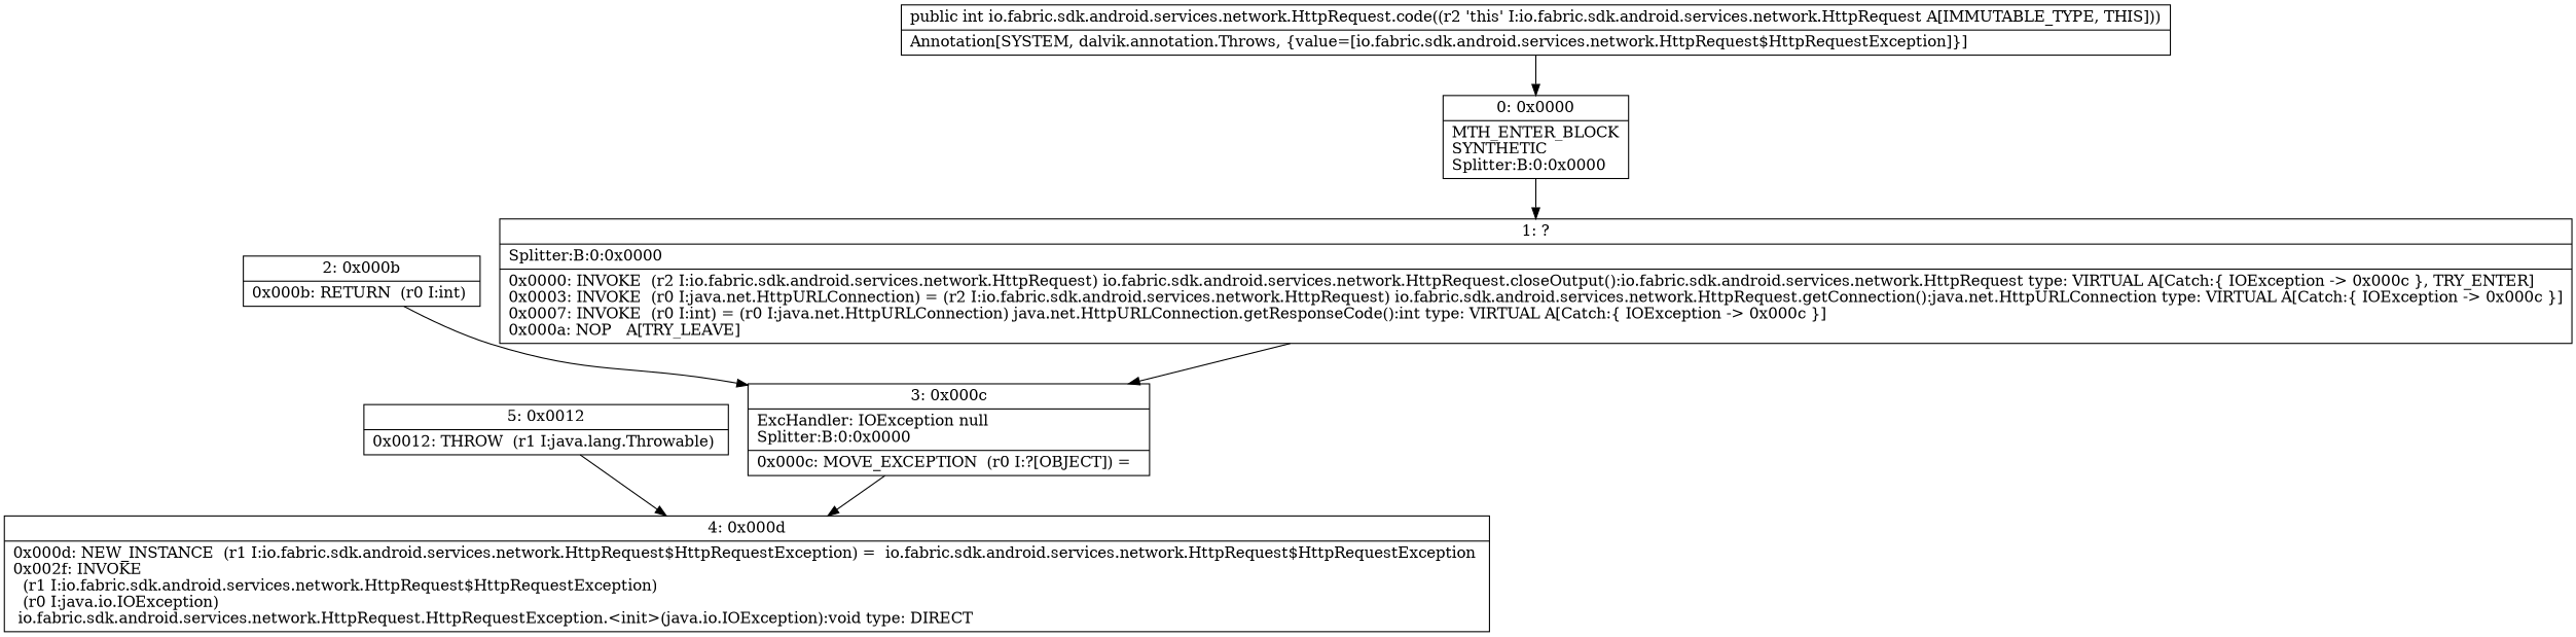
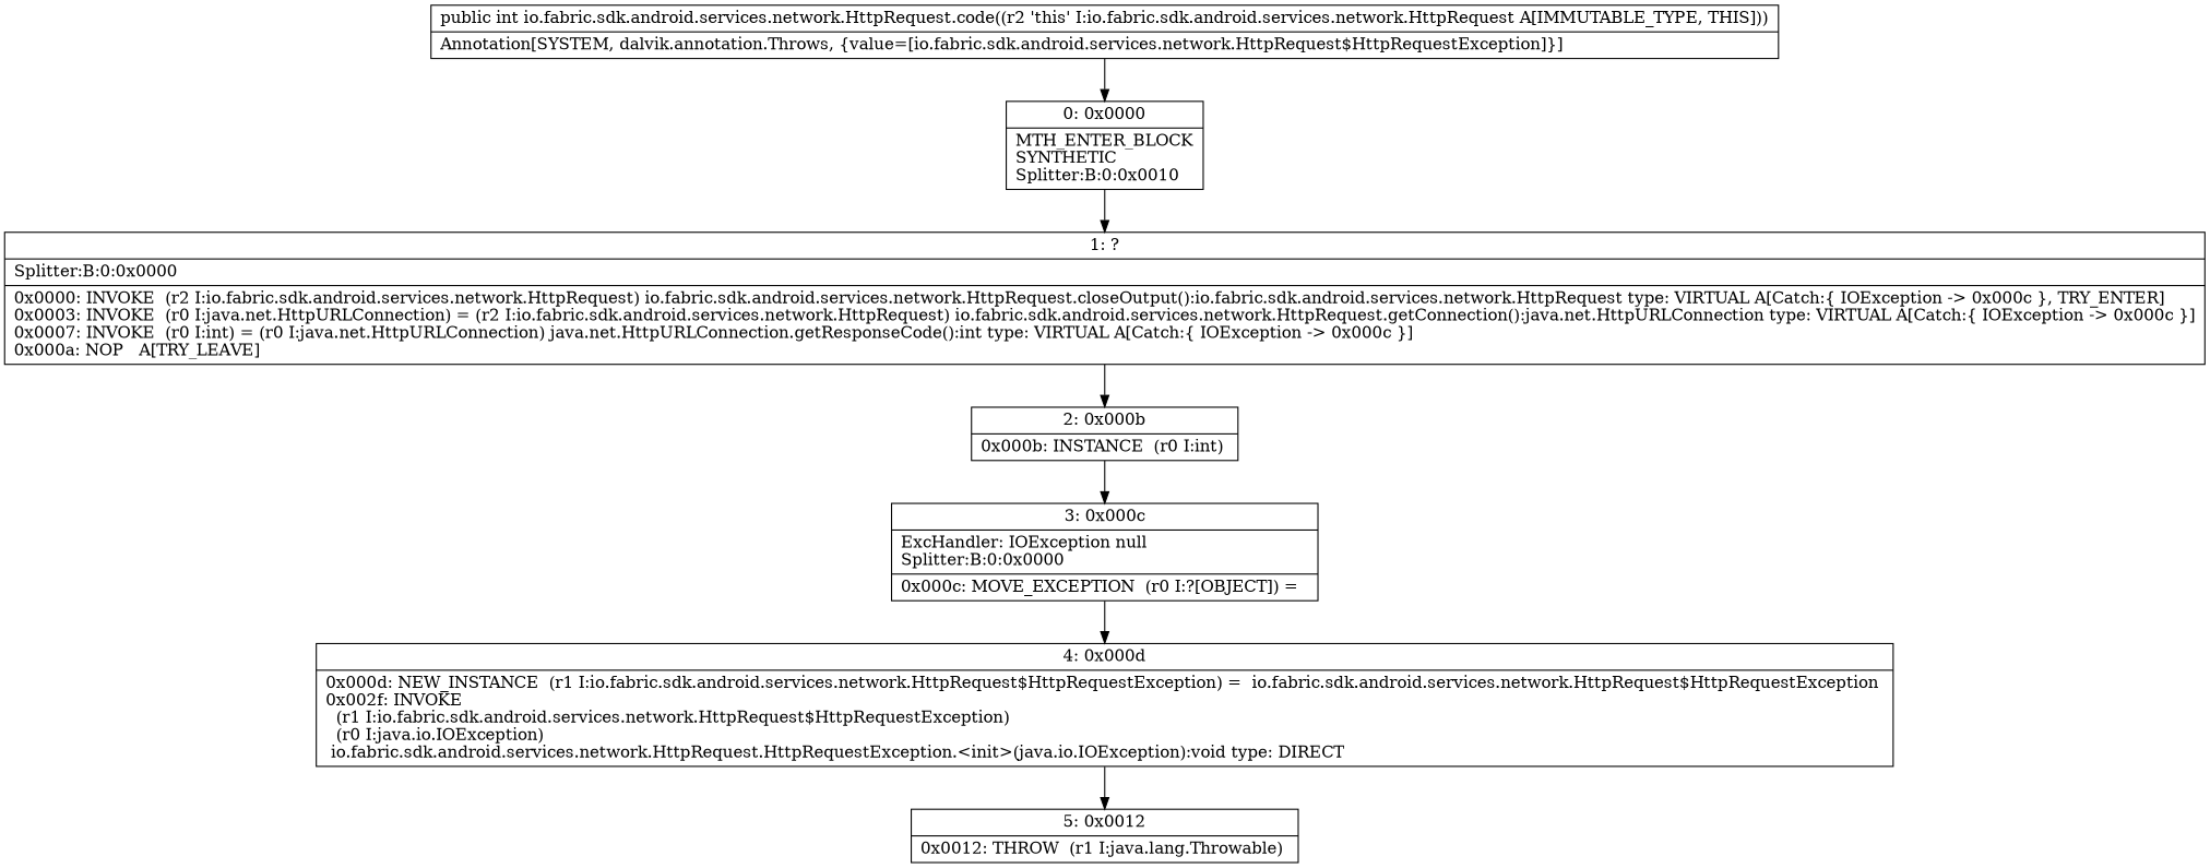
  digraph {
    node [shape=record]
-   n1 [label="{0\:\ 0x0000|MTH_ENTER_BLOCK\lSYNTHETIC\lSplitter:B:0:0x0000\l}"]
+   n1 [label="{0\:\ 0x0000|MTH_ENTER_BLOCK\lSYNTHETIC\lSplitter:B:0:0x0010\l}"]
    n2 [label="{1\:\ ?|Splitter:B:0:0x0000\l|0x0000: INVOKE  (r2 I:io.fabric.sdk.android.services.network.HttpRequest) io.fabric.sdk.android.services.network.HttpRequest.closeOutput():io.fabric.sdk.android.services.network.HttpRequest type: VIRTUAL A[Catch:\{ IOException \-\> 0x000c \}, TRY_ENTER]\l0x0003: INVOKE  (r0 I:java.net.HttpURLConnection) = (r2 I:io.fabric.sdk.android.services.network.HttpRequest) io.fabric.sdk.android.services.network.HttpRequest.getConnection():java.net.HttpURLConnection type: VIRTUAL A[Catch:\{ IOException \-\> 0x000c \}]\l0x0007: INVOKE  (r0 I:int) = (r0 I:java.net.HttpURLConnection) java.net.HttpURLConnection.getResponseCode():int type: VIRTUAL A[Catch:\{ IOException \-\> 0x000c \}]\l0x000a: NOP   A[TRY_LEAVE]\l}"]
-   n3 [label="{2\:\ 0x000b|0x000b: RETURN  (r0 I:int) \l}"]
+   n3 [label="{2\:\ 0x000b|0x000b: INSTANCE  (r0 I:int) \l}"]
    n4 [label="{3\:\ 0x000c|ExcHandler: IOException null\lSplitter:B:0:0x0000\l|0x000c: MOVE_EXCEPTION  (r0 I:?[OBJECT]) =  \l}"]
    n5 [label="{4\:\ 0x000d|0x000d: NEW_INSTANCE  (r1 I:io.fabric.sdk.android.services.network.HttpRequest$HttpRequestException) =  io.fabric.sdk.android.services.network.HttpRequest$HttpRequestException \l0x002f: INVOKE  \l  (r1 I:io.fabric.sdk.android.services.network.HttpRequest$HttpRequestException)\l  (r0 I:java.io.IOException)\l io.fabric.sdk.android.services.network.HttpRequest.HttpRequestException.\<init\>(java.io.IOException):void type: DIRECT \l}"]
    n6 [label="{5\:\ 0x0012|0x0012: THROW  (r1 I:java.lang.Throwable) \l}"]
    n7 [label="{public int io.fabric.sdk.android.services.network.HttpRequest.code((r2 'this' I:io.fabric.sdk.android.services.network.HttpRequest A[IMMUTABLE_TYPE, THIS]))  | Annotation[SYSTEM, dalvik.annotation.Throws, \{value=[io.fabric.sdk.android.services.network.HttpRequest$HttpRequestException]\}]\l}"]
    n1 -> n2
-   n2 -> n4
+   n2 -> n3
    n3 -> n4
    n4 -> n5
-   n6 -> n5
+   n5 -> n6
    n7 -> n1
  }
